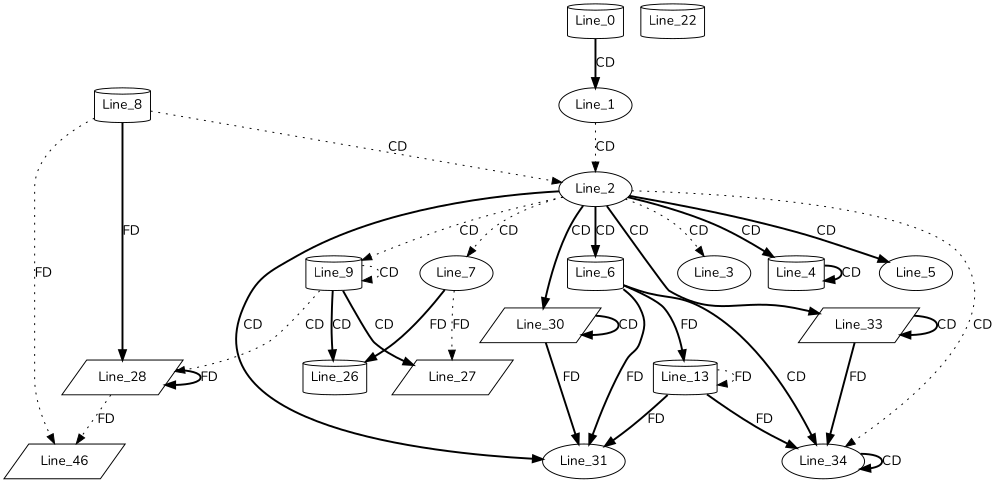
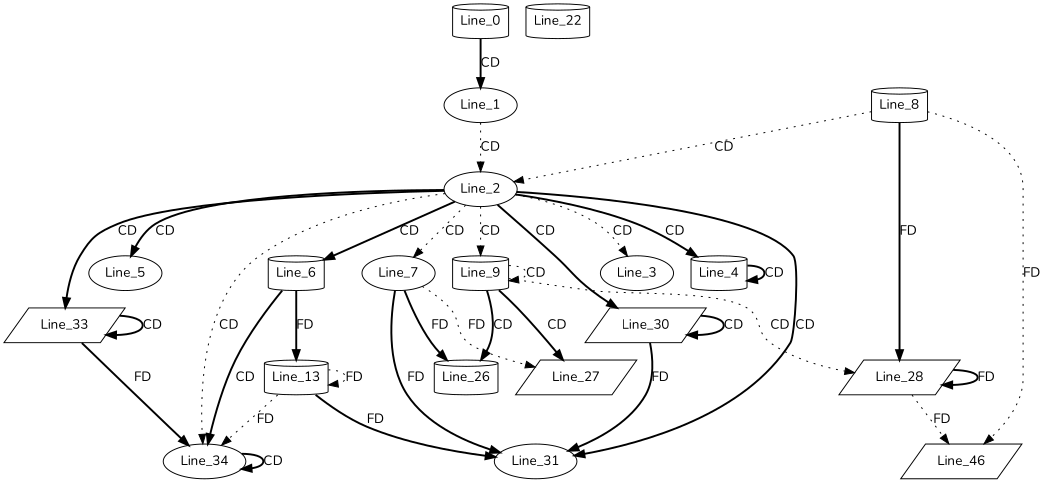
  digraph {
    fontname=Nunito
    node [fontname=Nunito shape=cylinder]
    edge [fontname=Nunito style=bold]
    Line_1 [shape=ellipse]
    Line_0
    Line_2 [shape=ellipse]
    Line_3 [shape=ellipse]
    Line_4
    Line_5 [shape=ellipse]
    Line_6
    Line_7 [shape=ellipse]
    Line_9
    Line_30 [shape=parallelogram]
    Line_31 [shape=ellipse]
    Line_33 [shape=parallelogram]
    Line_34 [shape=ellipse]
    n14 [label=Line_13]
    Line_26
    Line_27 [shape=parallelogram]
    Line_8
    n18 [label=Line_46 shape=parallelogram]
    Line_28 [shape=parallelogram]
    Line_22
    Line_1 -> Line_2 [label=CD style=dotted]
    Line_0 -> Line_1 [label=CD]
    Line_2 -> Line_3 [label=CD style=dotted]
    Line_2 -> Line_4 [label=CD]
    Line_2 -> Line_5 [label=CD]
    Line_2 -> Line_6 [label=CD]
    Line_2 -> Line_7 [label=CD style=dotted]
    Line_2 -> Line_9 [label=CD style=dotted]
    Line_2 -> Line_30 [label=CD]
    Line_2 -> Line_31 [label=CD]
    Line_2 -> Line_33 [label=CD]
    Line_2 -> Line_34 [label=CD style=dotted]
    Line_4 -> Line_4 [label=CD]
-   Line_6 -> Line_31 [label=FD]
+   Line_7 -> Line_31 [label=FD]
    Line_6 -> Line_34 [label=CD]
    Line_6 -> n14 [label=FD]
    Line_7 -> Line_26 [label=FD]
    Line_7 -> Line_27 [label=FD style=dotted]
    Line_9 -> Line_9 [label=CD style=dotted]
    Line_9 -> Line_26 [label=CD]
    Line_9 -> Line_27 [label=CD]
    Line_9 -> Line_28 [label=CD style=dotted]
    Line_30 -> Line_30 [label=CD]
    Line_30 -> Line_31 [label=FD]
    Line_33 -> Line_33 [label=CD]
    Line_33 -> Line_34 [label=FD]
    Line_34 -> Line_34 [label=CD]
    n14 -> Line_31 [label=FD]
-   n14 -> Line_34 [label=FD]
+   n14 -> Line_34 [label=FD style=dotted]
    n14 -> n14 [label=FD style=dotted]
    Line_8 -> Line_2 [label=CD style=dotted]
    Line_8 -> n18 [label=FD style=dotted]
    Line_8 -> Line_28 [label=FD]
    Line_28 -> n18 [label=FD style=dotted]
    Line_28 -> Line_28 [label=FD]
  }
